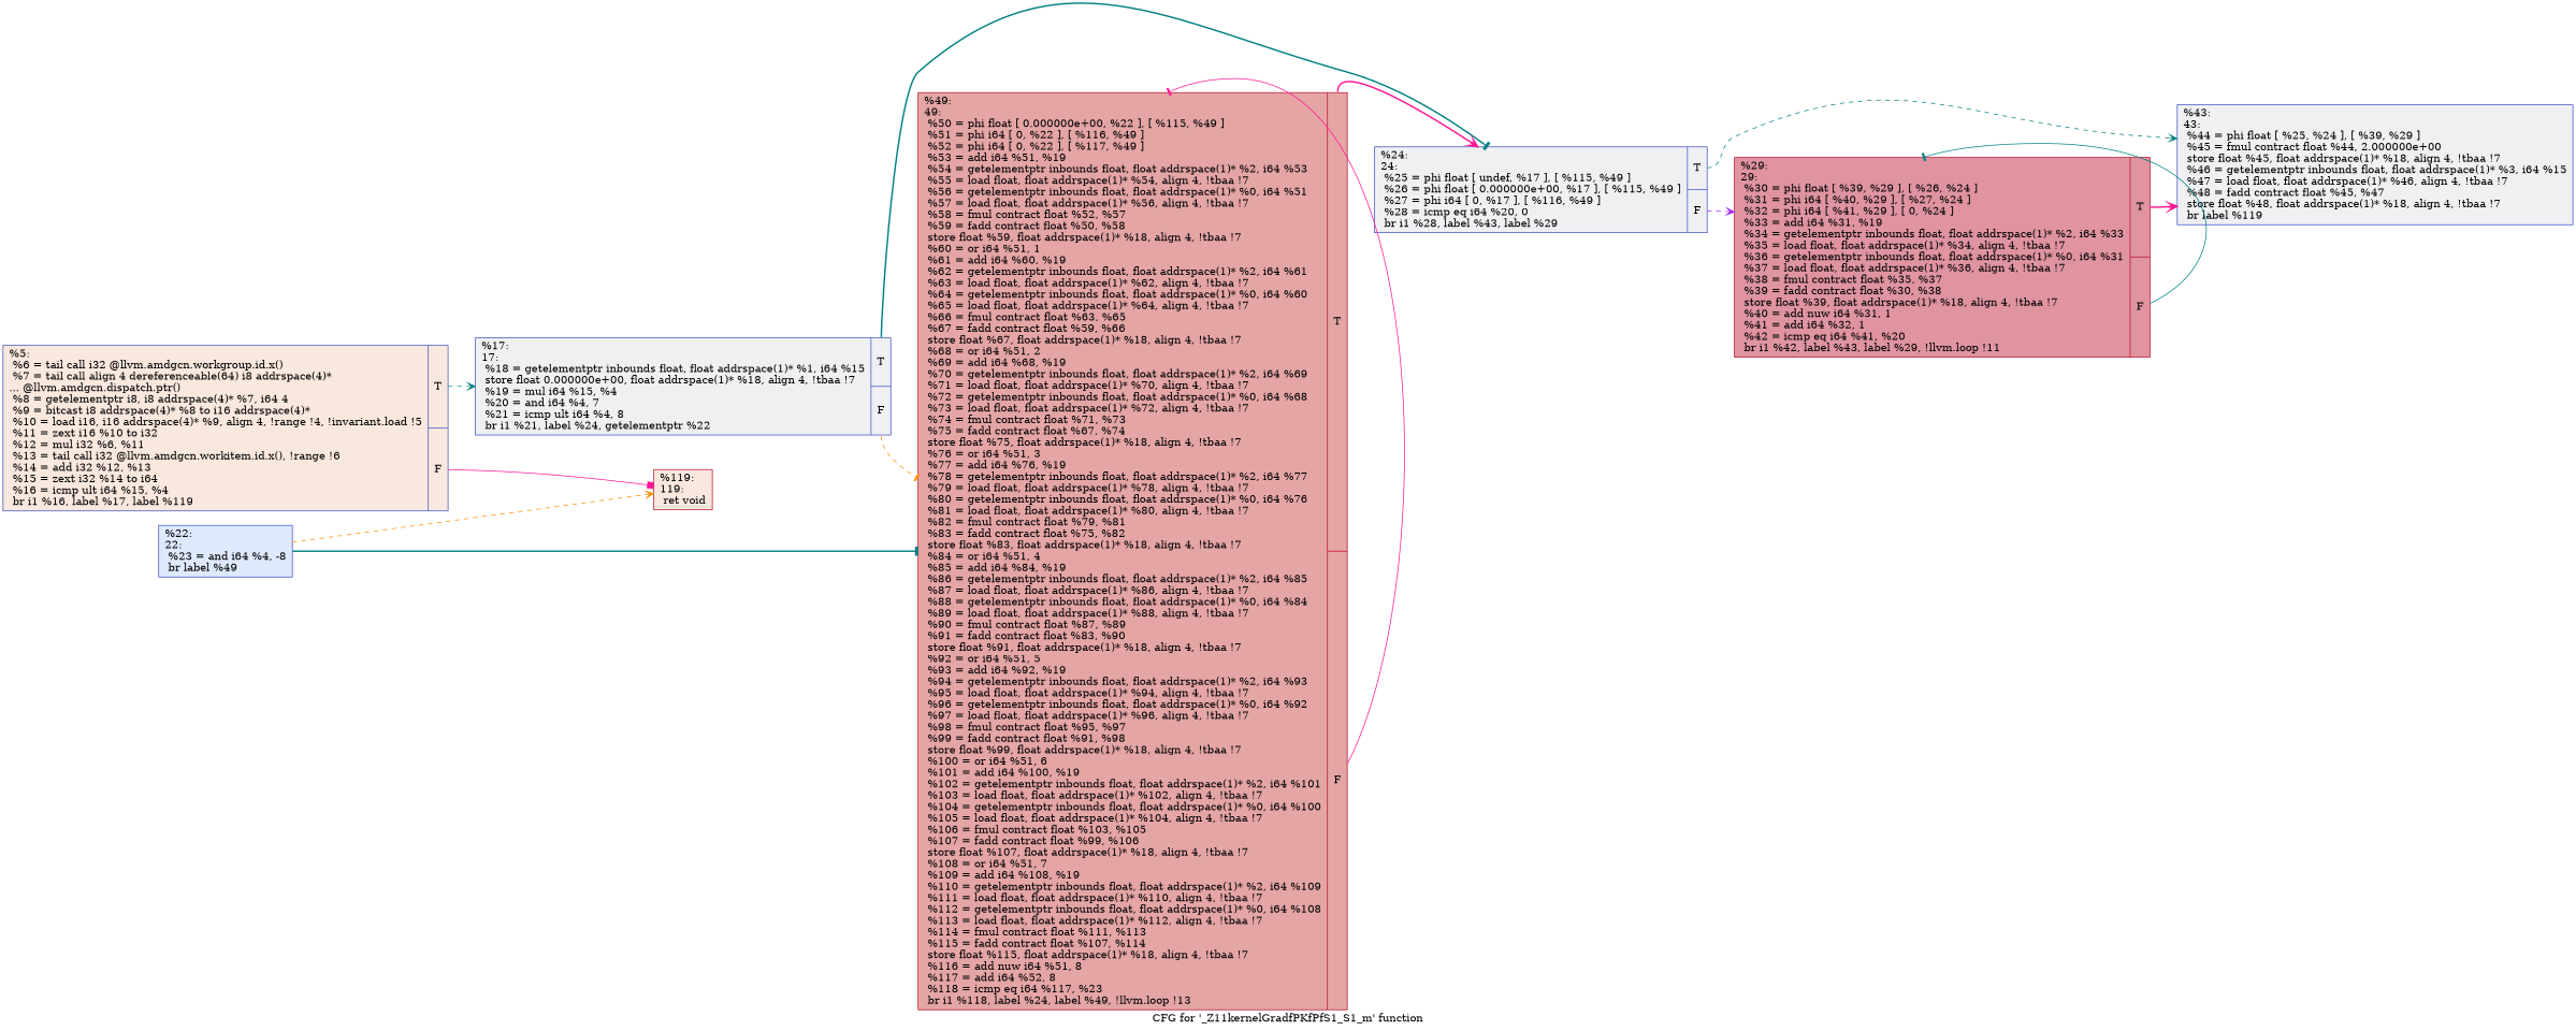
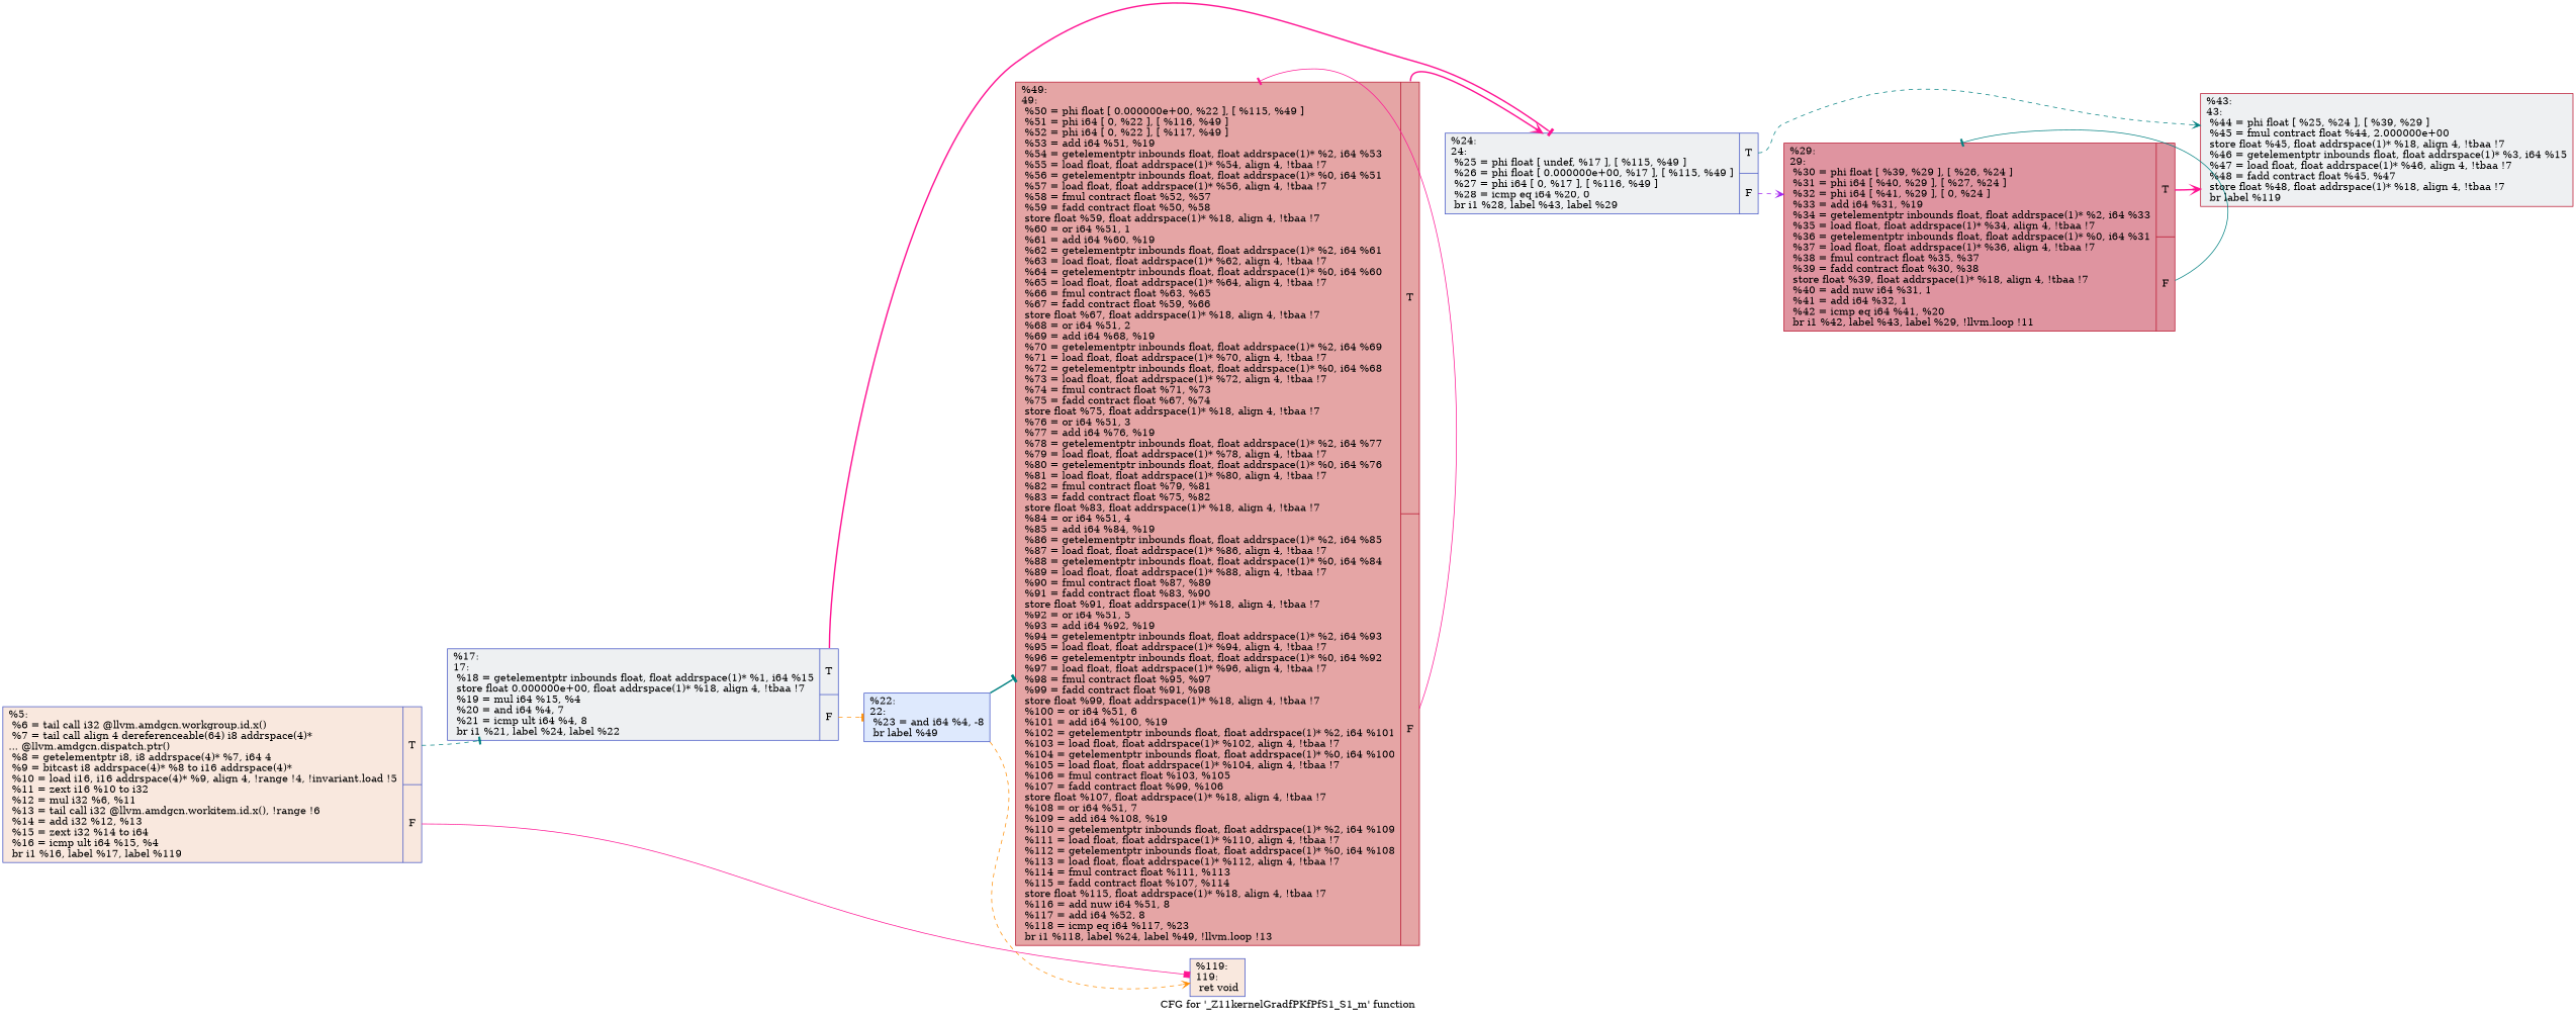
  digraph {
    label="CFG for '_Z11kernelGradfPKfPfS1_S1_m' function"
    rankdir=LR
    node [color="#3d50c3ff" fillcolor="#d9dce170" shape=record style=filled]
    edge [arrowhead=tee color=deeppink style=dashed tailport=s0]
    n1 [fillcolor="#f2cab570" label="{%5:\l  %6 = tail call i32 @llvm.amdgcn.workgroup.id.x()\l  %7 = tail call align 4 dereferenceable(64) i8 addrspace(4)*\l... @llvm.amdgcn.dispatch.ptr()\l  %8 = getelementptr i8, i8 addrspace(4)* %7, i64 4\l  %9 = bitcast i8 addrspace(4)* %8 to i16 addrspace(4)*\l  %10 = load i16, i16 addrspace(4)* %9, align 4, !range !4, !invariant.load !5\l  %11 = zext i16 %10 to i32\l  %12 = mul i32 %6, %11\l  %13 = tail call i32 @llvm.amdgcn.workitem.id.x(), !range !6\l  %14 = add i32 %12, %13\l  %15 = zext i32 %14 to i64\l  %16 = icmp ult i64 %15, %4\l  br i1 %16, label %17, label %119\l|{<s0>T|<s1>F}}"]
-   n2 [label="{%17:\l17:                                               \l  %18 = getelementptr inbounds float, float addrspace(1)* %1, i64 %15\l  store float 0.000000e+00, float addrspace(1)* %18, align 4, !tbaa !7\l  %19 = mul i64 %15, %4\l  %20 = and i64 %4, 7\l  %21 = icmp ult i64 %4, 8\l  br i1 %21, label %24, getelementptr %22\l|{<s0>T|<s1>F}}"]
-   n3 [color="#b70d28ff" fillcolor="#f2cab570" label="{%119:\l119:                                              \l  ret void\l}"]
+   n2 [label="{%17:\l17:                                               \l  %18 = getelementptr inbounds float, float addrspace(1)* %1, i64 %15\l  store float 0.000000e+00, float addrspace(1)* %18, align 4, !tbaa !7\l  %19 = mul i64 %15, %4\l  %20 = and i64 %4, 7\l  %21 = icmp ult i64 %4, 8\l  br i1 %21, label %24, label %22\l|{<s0>T|<s1>F}}"]
+   n3 [fillcolor="#f2cab570" label="{%119:\l119:                                              \l  ret void\l}"]
    n4 [label="{%24:\l24:                                               \l  %25 = phi float [ undef, %17 ], [ %115, %49 ]\l  %26 = phi float [ 0.000000e+00, %17 ], [ %115, %49 ]\l  %27 = phi i64 [ 0, %17 ], [ %116, %49 ]\l  %28 = icmp eq i64 %20, 0\l  br i1 %28, label %43, label %29\l|{<s0>T|<s1>F}}"]
    n5 [fillcolor="#b5cdfa70" label="{%22:\l22:                                               \l  %23 = and i64 %4, -8\l  br label %49\l}"]
-   n6 [label="{%43:\l43:                                               \l  %44 = phi float [ %25, %24 ], [ %39, %29 ]\l  %45 = fmul contract float %44, 2.000000e+00\l  store float %45, float addrspace(1)* %18, align 4, !tbaa !7\l  %46 = getelementptr inbounds float, float addrspace(1)* %3, i64 %15\l  %47 = load float, float addrspace(1)* %46, align 4, !tbaa !7\l  %48 = fadd contract float %45, %47\l  store float %48, float addrspace(1)* %18, align 4, !tbaa !7\l  br label %119\l}"]
+   n6 [color="#b70d28ff" label="{%43:\l43:                                               \l  %44 = phi float [ %25, %24 ], [ %39, %29 ]\l  %45 = fmul contract float %44, 2.000000e+00\l  store float %45, float addrspace(1)* %18, align 4, !tbaa !7\l  %46 = getelementptr inbounds float, float addrspace(1)* %3, i64 %15\l  %47 = load float, float addrspace(1)* %46, align 4, !tbaa !7\l  %48 = fadd contract float %45, %47\l  store float %48, float addrspace(1)* %18, align 4, !tbaa !7\l  br label %119\l}"]
    n7 [color="#b70d28ff" fillcolor="#b70d2870" label="{%29:\l29:                                               \l  %30 = phi float [ %39, %29 ], [ %26, %24 ]\l  %31 = phi i64 [ %40, %29 ], [ %27, %24 ]\l  %32 = phi i64 [ %41, %29 ], [ 0, %24 ]\l  %33 = add i64 %31, %19\l  %34 = getelementptr inbounds float, float addrspace(1)* %2, i64 %33\l  %35 = load float, float addrspace(1)* %34, align 4, !tbaa !7\l  %36 = getelementptr inbounds float, float addrspace(1)* %0, i64 %31\l  %37 = load float, float addrspace(1)* %36, align 4, !tbaa !7\l  %38 = fmul contract float %35, %37\l  %39 = fadd contract float %30, %38\l  store float %39, float addrspace(1)* %18, align 4, !tbaa !7\l  %40 = add nuw i64 %31, 1\l  %41 = add i64 %32, 1\l  %42 = icmp eq i64 %41, %20\l  br i1 %42, label %43, label %29, !llvm.loop !11\l|{<s0>T|<s1>F}}"]
    n8 [color="#b70d28ff" fillcolor="#c5333470" label="{%49:\l49:                                               \l  %50 = phi float [ 0.000000e+00, %22 ], [ %115, %49 ]\l  %51 = phi i64 [ 0, %22 ], [ %116, %49 ]\l  %52 = phi i64 [ 0, %22 ], [ %117, %49 ]\l  %53 = add i64 %51, %19\l  %54 = getelementptr inbounds float, float addrspace(1)* %2, i64 %53\l  %55 = load float, float addrspace(1)* %54, align 4, !tbaa !7\l  %56 = getelementptr inbounds float, float addrspace(1)* %0, i64 %51\l  %57 = load float, float addrspace(1)* %56, align 4, !tbaa !7\l  %58 = fmul contract float %52, %57\l  %59 = fadd contract float %50, %58\l  store float %59, float addrspace(1)* %18, align 4, !tbaa !7\l  %60 = or i64 %51, 1\l  %61 = add i64 %60, %19\l  %62 = getelementptr inbounds float, float addrspace(1)* %2, i64 %61\l  %63 = load float, float addrspace(1)* %62, align 4, !tbaa !7\l  %64 = getelementptr inbounds float, float addrspace(1)* %0, i64 %60\l  %65 = load float, float addrspace(1)* %64, align 4, !tbaa !7\l  %66 = fmul contract float %63, %65\l  %67 = fadd contract float %59, %66\l  store float %67, float addrspace(1)* %18, align 4, !tbaa !7\l  %68 = or i64 %51, 2\l  %69 = add i64 %68, %19\l  %70 = getelementptr inbounds float, float addrspace(1)* %2, i64 %69\l  %71 = load float, float addrspace(1)* %70, align 4, !tbaa !7\l  %72 = getelementptr inbounds float, float addrspace(1)* %0, i64 %68\l  %73 = load float, float addrspace(1)* %72, align 4, !tbaa !7\l  %74 = fmul contract float %71, %73\l  %75 = fadd contract float %67, %74\l  store float %75, float addrspace(1)* %18, align 4, !tbaa !7\l  %76 = or i64 %51, 3\l  %77 = add i64 %76, %19\l  %78 = getelementptr inbounds float, float addrspace(1)* %2, i64 %77\l  %79 = load float, float addrspace(1)* %78, align 4, !tbaa !7\l  %80 = getelementptr inbounds float, float addrspace(1)* %0, i64 %76\l  %81 = load float, float addrspace(1)* %80, align 4, !tbaa !7\l  %82 = fmul contract float %79, %81\l  %83 = fadd contract float %75, %82\l  store float %83, float addrspace(1)* %18, align 4, !tbaa !7\l  %84 = or i64 %51, 4\l  %85 = add i64 %84, %19\l  %86 = getelementptr inbounds float, float addrspace(1)* %2, i64 %85\l  %87 = load float, float addrspace(1)* %86, align 4, !tbaa !7\l  %88 = getelementptr inbounds float, float addrspace(1)* %0, i64 %84\l  %89 = load float, float addrspace(1)* %88, align 4, !tbaa !7\l  %90 = fmul contract float %87, %89\l  %91 = fadd contract float %83, %90\l  store float %91, float addrspace(1)* %18, align 4, !tbaa !7\l  %92 = or i64 %51, 5\l  %93 = add i64 %92, %19\l  %94 = getelementptr inbounds float, float addrspace(1)* %2, i64 %93\l  %95 = load float, float addrspace(1)* %94, align 4, !tbaa !7\l  %96 = getelementptr inbounds float, float addrspace(1)* %0, i64 %92\l  %97 = load float, float addrspace(1)* %96, align 4, !tbaa !7\l  %98 = fmul contract float %95, %97\l  %99 = fadd contract float %91, %98\l  store float %99, float addrspace(1)* %18, align 4, !tbaa !7\l  %100 = or i64 %51, 6\l  %101 = add i64 %100, %19\l  %102 = getelementptr inbounds float, float addrspace(1)* %2, i64 %101\l  %103 = load float, float addrspace(1)* %102, align 4, !tbaa !7\l  %104 = getelementptr inbounds float, float addrspace(1)* %0, i64 %100\l  %105 = load float, float addrspace(1)* %104, align 4, !tbaa !7\l  %106 = fmul contract float %103, %105\l  %107 = fadd contract float %99, %106\l  store float %107, float addrspace(1)* %18, align 4, !tbaa !7\l  %108 = or i64 %51, 7\l  %109 = add i64 %108, %19\l  %110 = getelementptr inbounds float, float addrspace(1)* %2, i64 %109\l  %111 = load float, float addrspace(1)* %110, align 4, !tbaa !7\l  %112 = getelementptr inbounds float, float addrspace(1)* %0, i64 %108\l  %113 = load float, float addrspace(1)* %112, align 4, !tbaa !7\l  %114 = fmul contract float %111, %113\l  %115 = fadd contract float %107, %114\l  store float %115, float addrspace(1)* %18, align 4, !tbaa !7\l  %116 = add nuw i64 %51, 8\l  %117 = add i64 %52, 8\l  %118 = icmp eq i64 %117, %23\l  br i1 %118, label %24, label %49, !llvm.loop !13\l|{<s0>T|<s1>F}}"]
-   n1 -> n2 [arrowhead=vee color=teal]
+   n1 -> n2 [color=teal]
    n1 -> n3 [arrowhead=box style=solid tailport=s1]
-   n2 -> n4 [color=teal style=bold]
-   n2 -> n8 [color=darkorange tailport=s1]
+   n2 -> n4 [style=bold]
+   n2 -> n5 [color=darkorange tailport=s1]
    n4 -> n6 [arrowhead=vee color=teal]
    n4 -> n7 [arrowhead=vee color=purple tailport=s1]
    n5 -> n3 [arrowhead=vee color=darkorange]
    n5 -> n8 [color=teal style=bold]
    n7 -> n6 [arrowhead=vee style=bold]
    n7 -> n7 [color=teal style=solid tailport=s1]
    n8 -> n4 [arrowhead=vee style=bold]
    n8 -> n8 [style=solid tailport=s1]
  }
